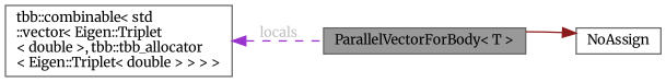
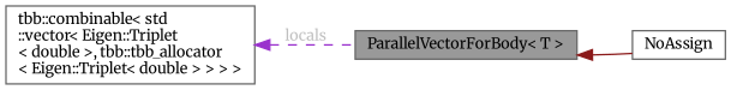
  digraph {
    rankdir=LR
    fontname=Merriweather
    node [color=gray40 fillcolor=white fontname=Merriweather fontsize=10 shape=box style=filled]
    edge [dir=back fontname=Merriweather fontsize=10 labelfontname=Helvetica labelfontsize=10]
    n1 [fillcolor=grey60 fontcolor=black height=0.2 label="ParallelVectorForBody\< T \>" width=0.4]
    n2 [height=0.2 label=NoAssign width=0.4]
    n3 [height=0.2 label="tbb::combinable\< std\l::vector\< Eigen::Triplet\l\< double \>, tbb::tbb_allocator\l\< Eigen::Triplet\< double \> \> \> \>" width=0.4]
-   n2 -> n1 [color=firebrick4 style=solid]
+   n1 -> n2 [color=firebrick4 style=solid]
    n3 -> n1 [color=darkorchid3 fontcolor=grey label=" locals" style=dashed]
  }
